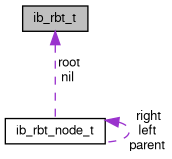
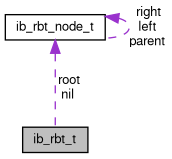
  digraph {
    node [color=black fontname=FreeSans fontsize=10 shape=record]
    edge [color=darkorchid3 dir=back fontname=FreeSans fontsize=10 labelfontname=FreeSans labelfontsize=10 style=dashed]
    n1 [fillcolor=grey75 fontcolor=black height=0.2 label=ib_rbt_t style=filled width=0.4]
    n2 [height=0.2 label=ib_rbt_node_t width=0.4]
-   n1 -> n2 [label=" root\nnil"]
+   n2 -> n1 [label=" root\nnil"]
    n2 -> n2 [label=" right\nleft\nparent"]
  }
